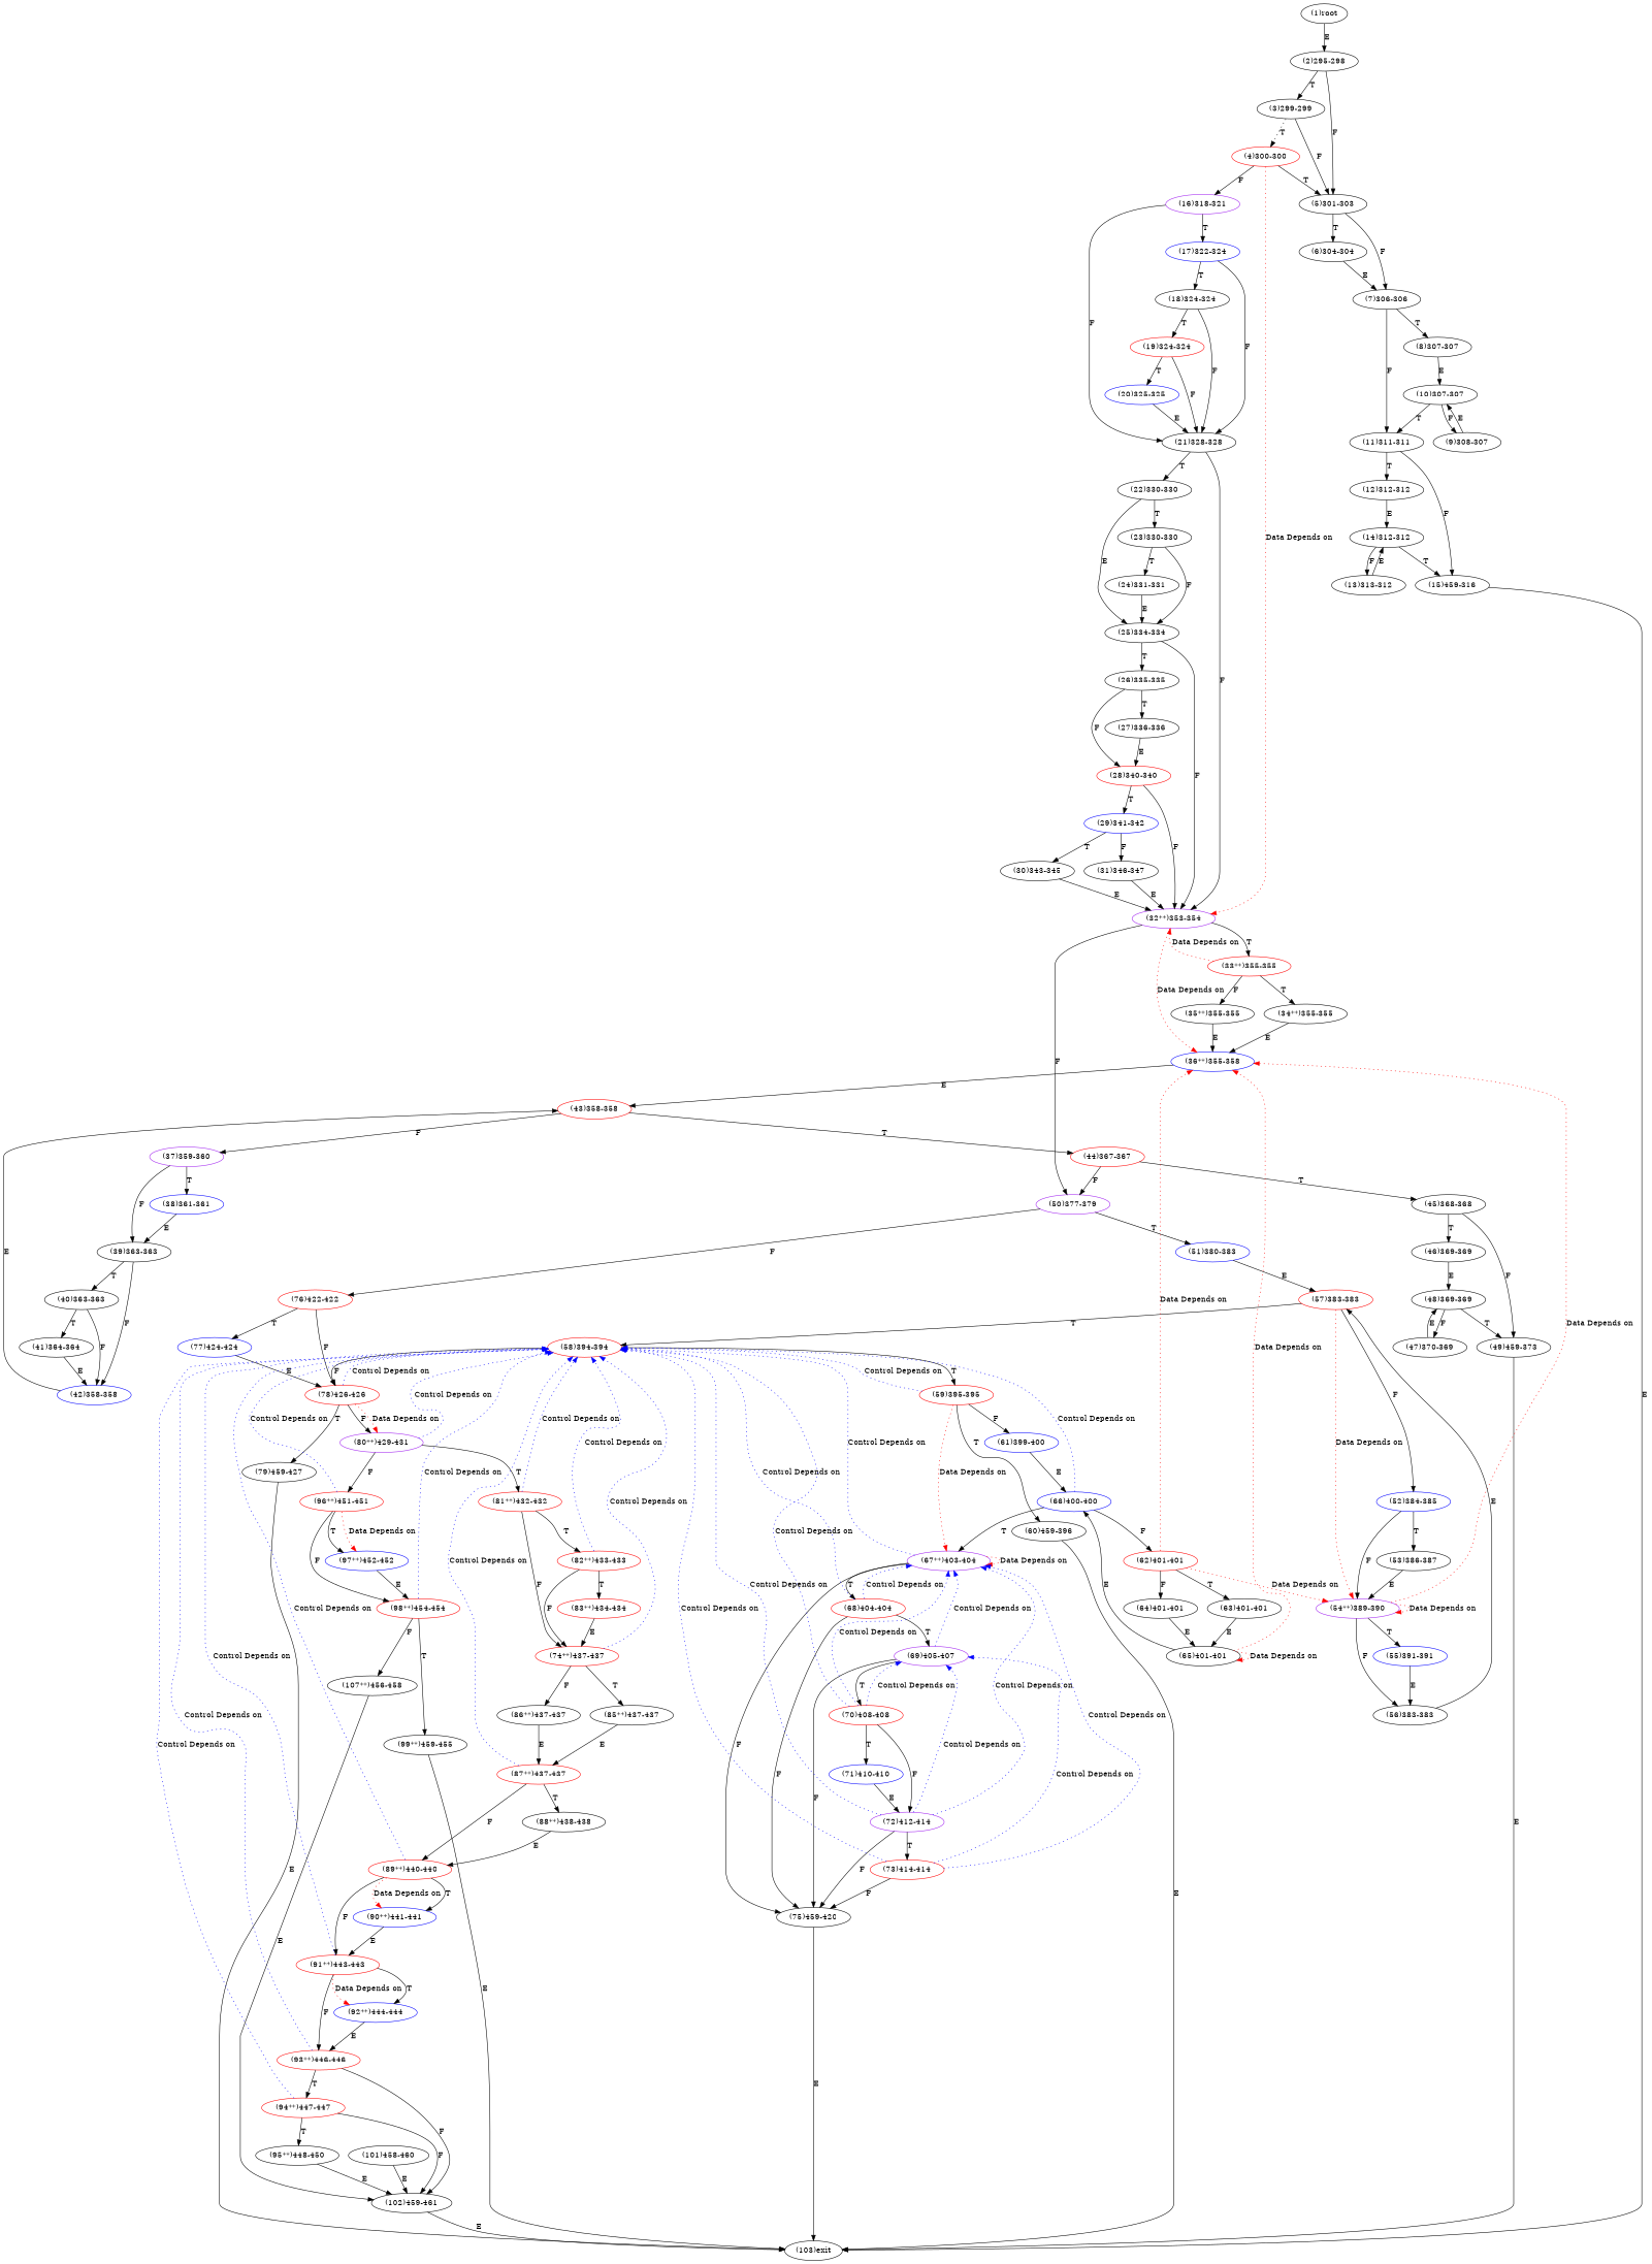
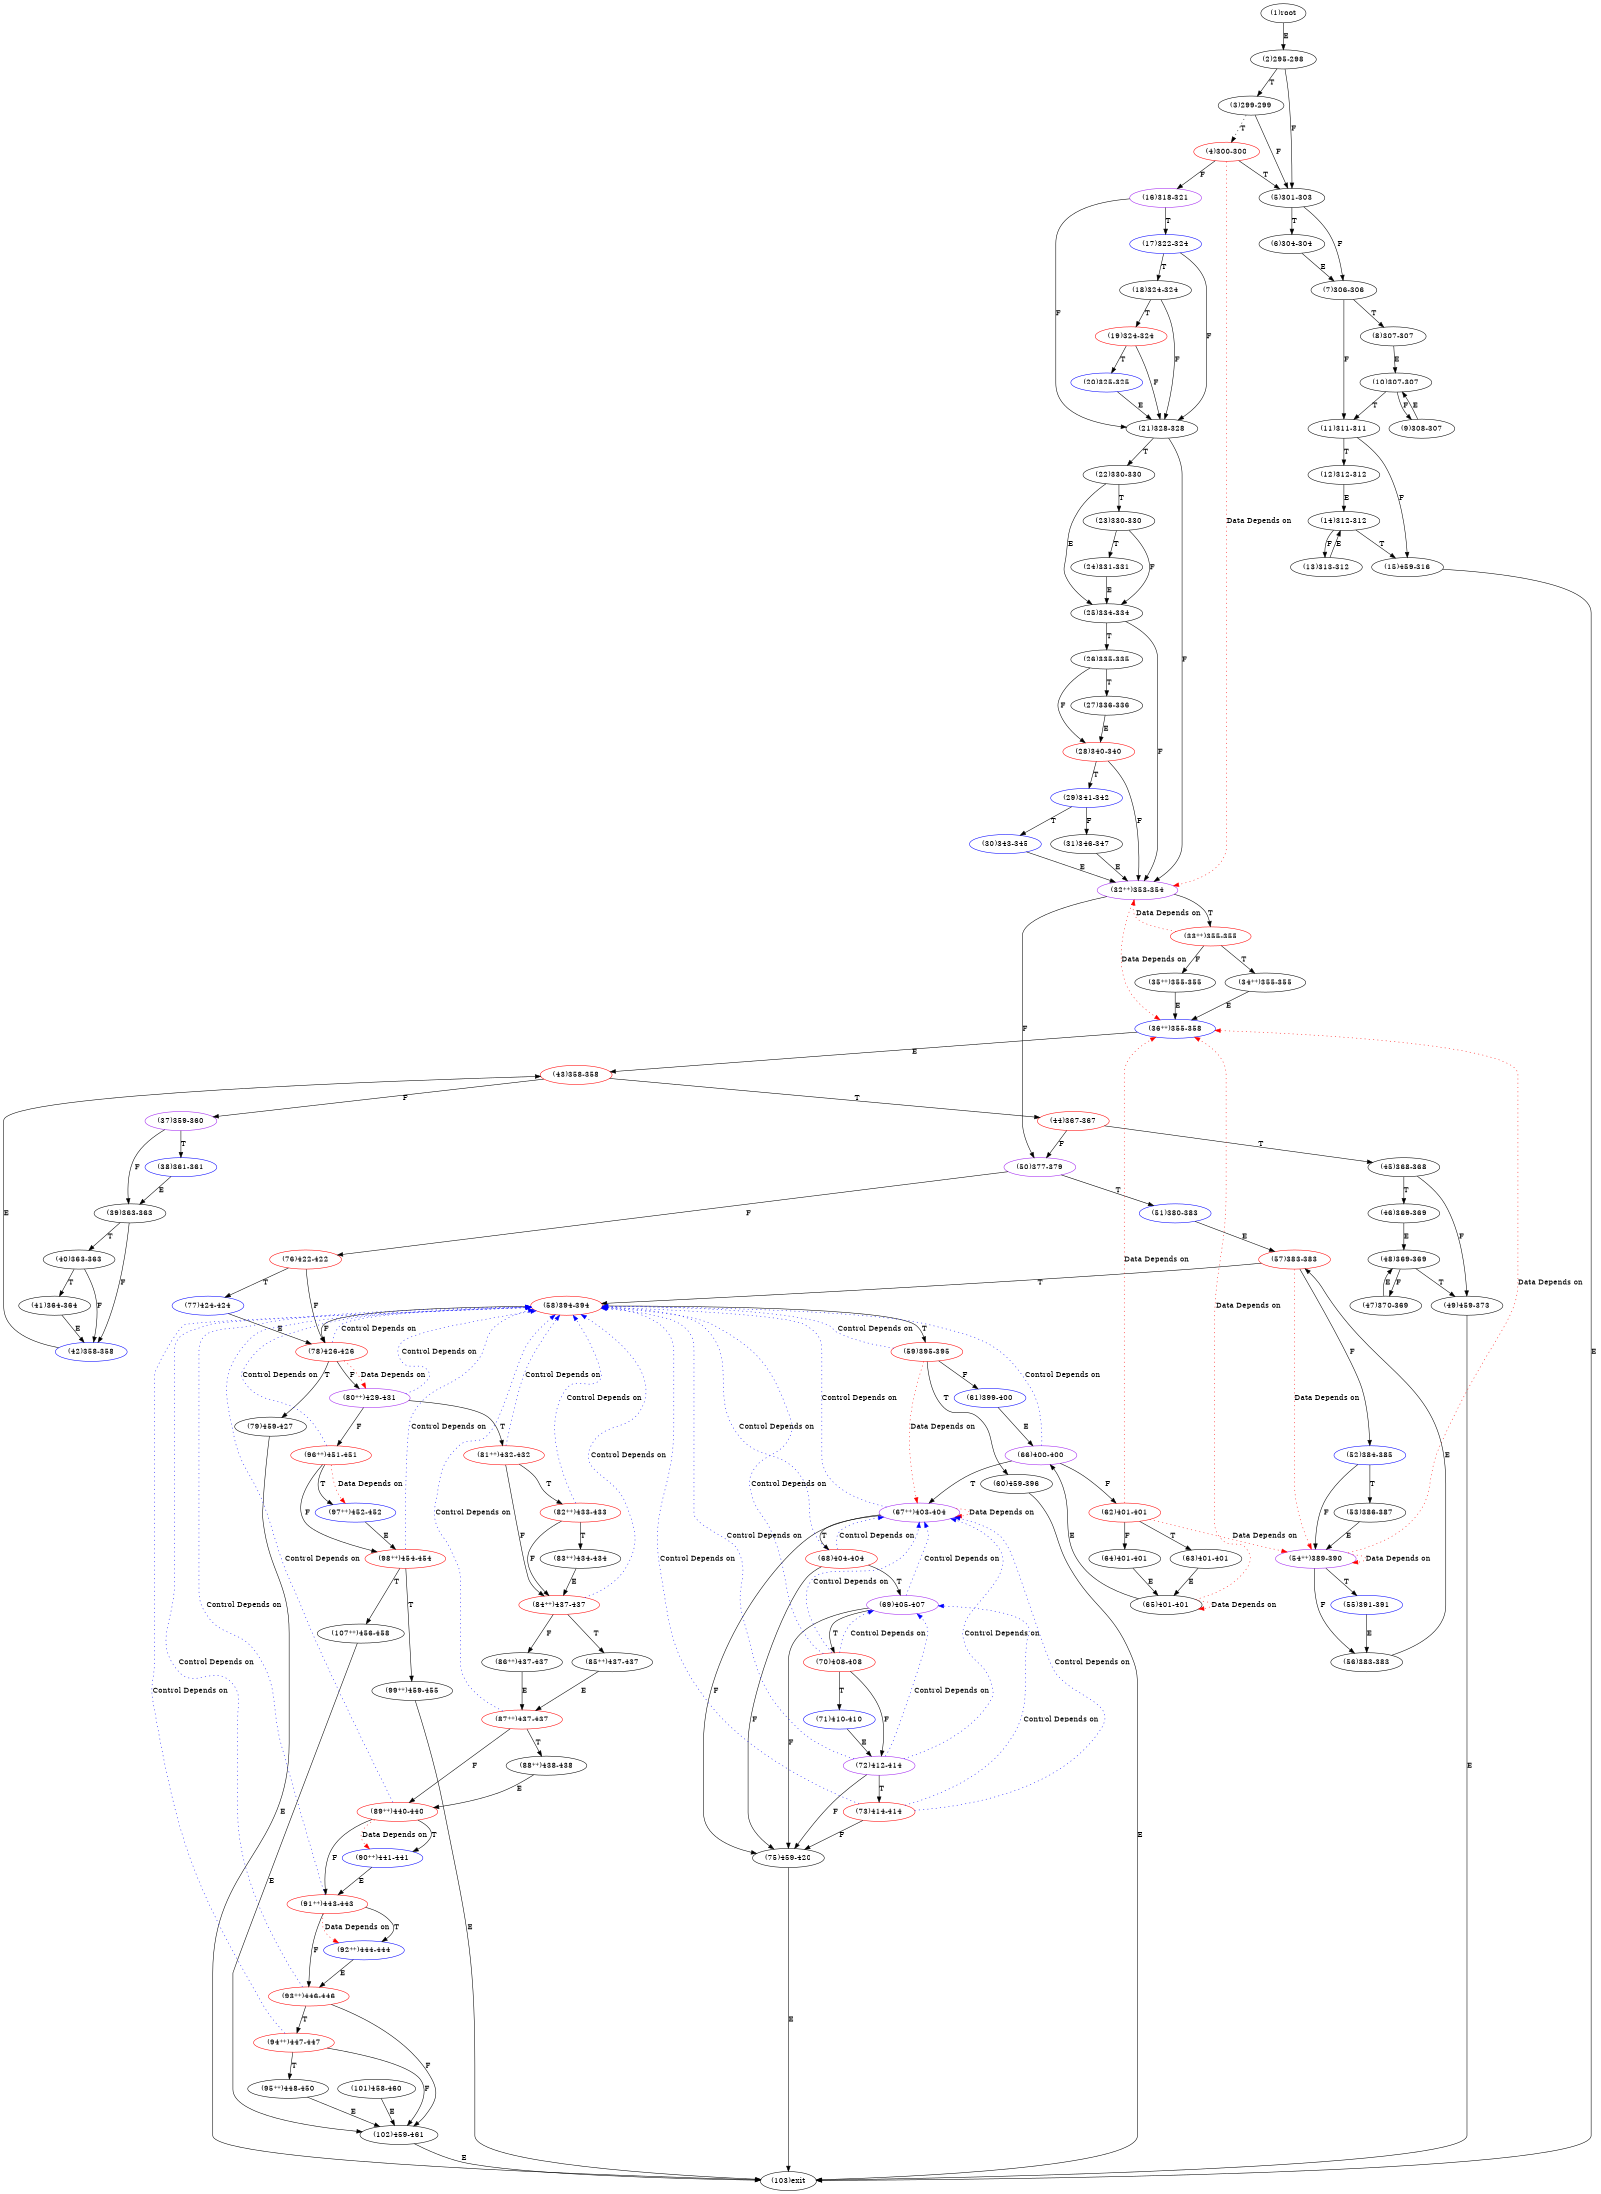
  digraph {
    n1 [label="(1)root"]
    n2 [label="(2)295-298"]
    n3 [label="(3)299-299"]
    n4 [label="(5)301-303"]
    n5 [color=red label="(4)300-300"]
    n6 [label="(6)304-304"]
    n7 [label="(7)306-306"]
    n8 [color=purple label="(16)318-321"]
    n9 [color=purple label="(32**)353-354"]
    n10 [color=blue label="(17)322-324"]
    n11 [label="(21)328-328"]
    n12 [color=blue label="(36**)355-358"]
    n13 [color=red label="(33**)355-355"]
    n14 [color=purple label="(50)377-379"]
    n15 [label="(8)307-307"]
    n16 [label="(11)311-311"]
    n17 [label="(10)307-307"]
    n18 [label="(12)312-312"]
    n19 [label="(15)459-316"]
    n20 [label="(9)308-307"]
    n21 [label="(14)312-312"]
    n22 [label="(103)exit"]
    n23 [label="(13)313-312"]
    n24 [label="(18)324-324"]
    n25 [color=red label="(19)324-324"]
    n26 [label="(22)330-330"]
    n27 [color=blue label="(20)325-325"]
    n28 [label="(23)330-330"]
    n29 [label="(25)334-334"]
    n30 [label="(24)331-331"]
    n31 [label="(26)335-335"]
    n32 [label="(27)336-336"]
    n33 [color=red label="(28)340-340"]
    n34 [color=blue label="(29)341-342"]
    n35 [label="(31)346-347"]
-   n36 [label="(30)343-345"]
+   n36 [label="(30)343-345" color=blue]
    n37 [label="(34**)355-355"]
    n38 [color=red label="(43)358-358"]
    n39 [label="(35**)355-355"]
    n40 [color=blue label="(51)380-383"]
    n41 [color=red label="(76)422-422"]
    n42 [color=blue label="(38)361-361"]
    n43 [label="(39)363-363"]
    n44 [color=blue label="(42)358-358"]
    n45 [label="(40)363-363"]
    n46 [label="(41)364-364"]
    n47 [color=purple label="(37)359-360"]
    n48 [color=red label="(44)367-367"]
    n49 [label="(45)368-368"]
    n50 [label="(46)369-369"]
    n51 [label="(48)369-369"]
    n52 [label="(47)370-369"]
    n53 [label="(49)459-373"]
    n54 [color=red label="(57)383-383"]
    n55 [color=purple label="(54**)389-390"]
    n56 [color=blue label="(52)384-385"]
    n57 [color=red label="(58)394-394"]
    n58 [color=red label="(78)426-426"]
    n59 [color=blue label="(77)424-424"]
    n60 [color=blue label="(55)391-391"]
    n61 [label="(56)383-383"]
    n62 [label="(53)386-387"]
    n63 [color=red label="(59)395-395"]
    n64 [color=blue label="(61)399-400"]
    n65 [label="(60)459-396"]
    n66 [color=purple label="(67**)403-404"]
-   n67 [color=blue label="(66)400-400"]
+   n67 [color=purple label="(66)400-400"]
    n68 [color=red label="(68)404-404"]
    n69 [label="(75)459-420"]
    n70 [label="(79)459-427"]
    n71 [color=purple label="(80**)429-431"]
    n72 [label="(63)401-401"]
    n73 [label="(65)401-401"]
    n74 [color=red label="(62)401-401"]
    n75 [label="(64)401-401"]
    n76 [color=purple label="(69)405-407"]
    n77 [color=red label="(70)408-408"]
    n78 [color=blue label="(71)410-410"]
    n79 [color=purple label="(72)412-414"]
    n80 [color=red label="(73)414-414"]
    n81 [color=red label="(81**)432-432"]
    n82 [color=red label="(96**)451-451"]
    n83 [label="(85**)437-437"]
    n84 [color=red label="(87**)437-437"]
    n85 [color=red label="(89**)440-440"]
    n86 [label="(88**)438-438"]
-   n87 [color=red label="(74**)437-437"]
+   n87 [color=red label="(84**)437-437"]
    n88 [label="(86**)437-437"]
    n89 [color=red label="(91**)443-443"]
    n90 [color=blue label="(90**)441-441"]
    n91 [color=red label="(82**)433-433"]
-   n92 [label="(83**)434-434" color=red]
+   n92 [label="(83**)434-434"]
    n93 [color=red label="(98**)454-454"]
    n94 [color=blue label="(97**)452-452"]
    n95 [color=red label="(93**)446-446"]
    n96 [color=red label="(94**)447-447"]
    n97 [label="(102)459-461"]
    n98 [label="(95**)448-450"]
    n99 [color=blue label="(92**)444-444"]
    n100 [label="(107**)456-458"]
    n101 [label="(101)458-460"]
    n102 [label="(99**)459-455"]
    n1 -> n2 [label=E]
    n2 -> n3 [label=T]
    n2 -> n4 [label=F]
    n3 -> n4 [label=F]
    n3 -> n5 [label=T style=dotted]
    n4 -> n6 [label=T]
    n4 -> n7 [label=F]
    n5 -> n4 [label=T]
    n5 -> n8 [label=F]
    n5 -> n9 [color=red label="Data Depends on" style=dotted]
    n6 -> n7 [label=E]
    n7 -> n15 [label=T]
    n7 -> n16 [label=F]
    n8 -> n10 [label=T]
    n8 -> n11 [label=F]
    n9 -> n12 [color=red label="Data Depends on" style=dotted]
    n9 -> n13 [label=T]
    n9 -> n14 [label=F]
    n10 -> n11 [label=F]
    n10 -> n24 [label=T]
    n11 -> n9 [label=F]
    n11 -> n26 [label=T]
    n12 -> n38 [label=E]
    n13 -> n9 [color=red label="Data Depends on" style=dotted]
    n13 -> n37 [label=T]
    n13 -> n39 [label=F]
    n14 -> n40 [label=T]
    n14 -> n41 [label=F]
    n15 -> n17 [label=E]
    n16 -> n18 [label=T]
    n16 -> n19 [label=F]
    n17 -> n16 [label=T]
    n17 -> n20 [label=F]
    n18 -> n21 [label=E]
    n19 -> n22 [label=E]
    n20 -> n17 [label=E]
    n21 -> n19 [label=T]
    n21 -> n23 [label=F]
    n23 -> n21 [label=E]
    n24 -> n11 [label=F]
    n24 -> n25 [label=T]
    n25 -> n11 [label=F]
    n25 -> n27 [label=T]
    n26 -> n28 [label=T]
    n26 -> n29 [label=E]
    n27 -> n11 [label=E]
    n28 -> n29 [label=F]
    n28 -> n30 [label=T]
    n29 -> n9 [label=F]
    n29 -> n31 [label=T]
    n30 -> n29 [label=E]
    n31 -> n32 [label=T]
    n31 -> n33 [label=F]
    n32 -> n33 [label=E]
    n33 -> n9 [label=F]
    n33 -> n34 [label=T]
    n34 -> n35 [label=F]
    n34 -> n36 [label=T]
    n35 -> n9 [label=E]
    n36 -> n9 [label=E]
    n37 -> n12 [label=E]
    n38 -> n47 [label=F]
    n38 -> n48 [label=T]
    n39 -> n12 [label=E]
    n40 -> n54 [label=E]
    n41 -> n58 [label=F]
    n41 -> n59 [label=T]
    n42 -> n43 [label=E]
    n43 -> n44 [label=F]
    n43 -> n45 [label=T]
    n44 -> n38 [label=E]
    n45 -> n44 [label=F]
    n45 -> n46 [label=T]
    n46 -> n44 [label=E]
    n47 -> n42 [label=T]
    n47 -> n43 [label=F]
    n48 -> n14 [label=F]
    n48 -> n49 [label=T]
    n49 -> n50 [label=T]
    n49 -> n53 [label=F]
    n50 -> n51 [label=E]
    n51 -> n52 [label=F]
    n51 -> n53 [label=T]
    n52 -> n51 [label=E]
    n53 -> n22 [label=E]
    n54 -> n55 [color=red label="Data Depends on" style=dotted]
    n54 -> n56 [label=F]
    n54 -> n57 [label=T]
    n55 -> n12 [color=red label="Data Depends on" style=dotted]
    n55 -> n55 [color=red label="Data Depends on" style=dotted]
    n55 -> n60 [label=T]
    n55 -> n61 [label=F]
    n56 -> n55 [label=F]
    n56 -> n62 [label=T]
    n57 -> n58 [label=F]
    n57 -> n63 [label=T]
    n58 -> n57 [color=blue label="Control Depends on" style=dotted]
    n58 -> n70 [label=T]
    n58 -> n71 [label=F]
    n58 -> n71 [color=red label="Data Depends on" style=dotted]
    n59 -> n58 [label=E]
    n60 -> n61 [label=E]
    n61 -> n54 [label=E]
    n62 -> n55 [label=E]
    n63 -> n57 [color=blue label="Control Depends on" style=dotted]
    n63 -> n64 [label=F]
    n63 -> n65 [label=T]
    n63 -> n66 [color=red label="Data Depends on" style=dotted]
    n64 -> n67 [label=E]
    n65 -> n22 [label=E]
    n66 -> n57 [color=blue label="Control Depends on" style=dotted]
    n66 -> n66 [color=red label="Data Depends on" style=dotted]
    n66 -> n68 [label=T]
    n66 -> n69 [label=F]
    n67 -> n57 [color=blue label="Control Depends on" style=dotted]
    n67 -> n66 [label=T]
    n67 -> n74 [label=F]
    n68 -> n57 [color=blue label="Control Depends on" style=dotted]
    n68 -> n66 [color=blue label="Control Depends on" style=dotted]
    n68 -> n69 [label=F]
    n68 -> n76 [label=T]
    n69 -> n22 [label=E]
    n70 -> n22 [label=E]
    n71 -> n57 [color=blue label="Control Depends on" style=dotted]
    n71 -> n81 [label=T]
    n71 -> n82 [label=F]
    n72 -> n73 [label=E]
    n73 -> n12 [color=red label="Data Depends on" style=dotted]
    n73 -> n67 [label=E]
    n73 -> n73 [color=red label="Data Depends on" style=dotted]
    n74 -> n12 [color=red label="Data Depends on" style=dotted]
    n74 -> n55 [color=red label="Data Depends on" style=dotted]
    n74 -> n72 [label=T]
    n74 -> n75 [label=F]
    n75 -> n73 [label=E]
    n76 -> n66 [color=blue label="Control Depends on" style=dotted]
    n76 -> n69 [label=F]
    n76 -> n77 [label=T]
    n77 -> n57 [color=blue label="Control Depends on" style=dotted]
    n77 -> n66 [color=blue label="Control Depends on" style=dotted]
    n77 -> n76 [color=blue label="Control Depends on" style=dotted]
    n77 -> n78 [label=T]
    n77 -> n79 [label=F]
    n78 -> n79 [label=E]
    n79 -> n57 [color=blue label="Control Depends on" style=dotted]
    n79 -> n66 [color=blue label="Control Depends on" style=dotted]
    n79 -> n69 [label=F]
    n79 -> n76 [color=blue label="Control Depends on" style=dotted]
    n79 -> n80 [label=T]
    n80 -> n57 [color=blue label="Control Depends on" style=dotted]
    n80 -> n66 [color=blue label="Control Depends on" style=dotted]
    n80 -> n69 [label=F]
    n80 -> n76 [color=blue label="Control Depends on" style=dotted]
    n81 -> n57 [color=blue label="Control Depends on" style=dotted]
    n81 -> n87 [label=F]
    n81 -> n91 [label=T]
    n82 -> n57 [color=blue label="Control Depends on" style=dotted]
    n82 -> n93 [label=F]
    n82 -> n94 [label=T]
    n82 -> n94 [color=red label="Data Depends on" style=dotted]
    n83 -> n84 [label=E]
    n84 -> n57 [color=blue label="Control Depends on" style=dotted]
    n84 -> n85 [label=F]
    n84 -> n86 [label=T]
    n85 -> n57 [color=blue label="Control Depends on" style=dotted]
    n85 -> n89 [label=F]
    n85 -> n90 [label=T]
    n85 -> n90 [color=red label="Data Depends on" style=dotted]
    n86 -> n85 [label=E]
    n87 -> n57 [color=blue label="Control Depends on" style=dotted]
    n87 -> n83 [label=T]
    n87 -> n88 [label=F]
    n88 -> n84 [label=E]
    n89 -> n57 [color=blue label="Control Depends on" style=dotted]
    n89 -> n95 [label=F]
    n89 -> n99 [label=T]
    n89 -> n99 [color=red label="Data Depends on" style=dotted]
    n90 -> n89 [label=E]
    n91 -> n57 [color=blue label="Control Depends on" style=dotted]
    n91 -> n87 [label=F]
    n91 -> n92 [label=T]
    n92 -> n87 [label=E]
    n93 -> n57 [color=blue label="Control Depends on" style=dotted]
-   n93 -> n100 [label=F]
+   n93 -> n100 [label=T]
    n93 -> n102 [label=T]
    n94 -> n93 [label=E]
    n95 -> n57 [color=blue label="Control Depends on" style=dotted]
    n95 -> n96 [label=T]
    n95 -> n97 [label=F]
    n96 -> n57 [color=blue label="Control Depends on" style=dotted]
    n96 -> n97 [label=F]
    n96 -> n98 [label=T]
    n97 -> n22 [label=E]
    n98 -> n97 [label=E]
    n99 -> n95 [label=E]
    n100 -> n97 [label=E]
    n101 -> n97 [label=E]
    n102 -> n22 [label=E]
  }
